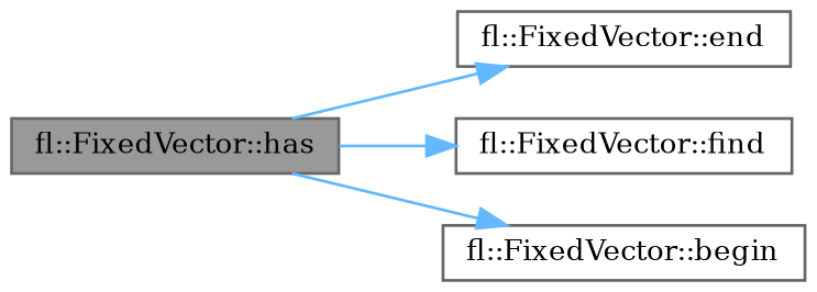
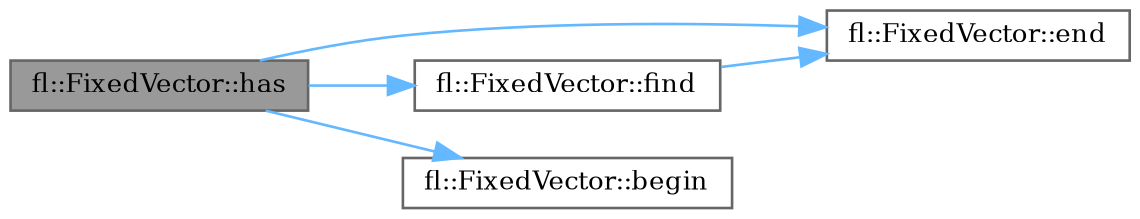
  digraph {
    fontname="DejaVu Serif"
    rankdir=LR
    node [color=grey40 fillcolor=white fontname="DejaVu Serif" fontsize=10 shape=box style=filled]
    edge [color=steelblue1 fontname="DejaVu Serif" fontsize=10 labelfontname=Helvetica labelfontsize=10 style=solid]
    n1 [color=gray40 fillcolor=grey60 fontcolor=black height=0.2 label="fl::FixedVector::has" width=0.4]
    n2 [height=0.2 label="fl::FixedVector::end" width=0.4]
    n3 [height=0.2 label="fl::FixedVector::find" width=0.4]
    n4 [height=0.2 label="fl::FixedVector::begin" width=0.4]
    n1 -> n2
    n1 -> n3
    n1 -> n4
+   n3 -> n2
  }
